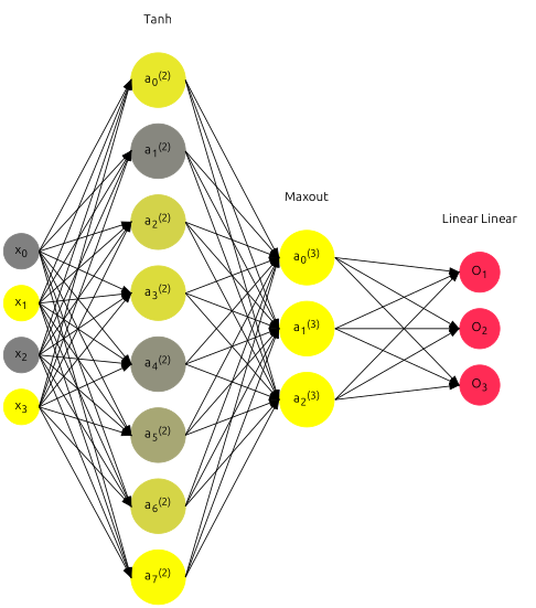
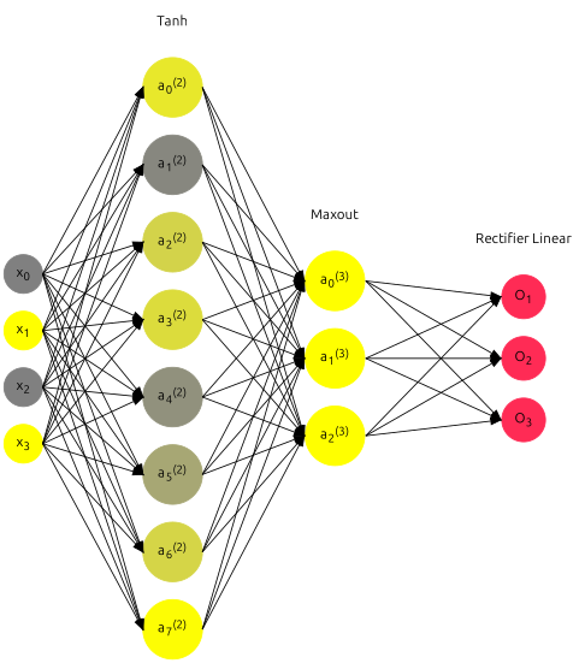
  digraph {
    rankdir=LR
    ranksep=1.4
    splines=false
    fontname=Ubuntu
    node [shape=circle style=filled fontname=Ubuntu]
    edge [headport=w style=solid tailport=e fontname=Ubuntu]
    n1 [color="0.1667, 0.0, 0.5" fillcolor="0.1667, 0.0, 0.5" label=<x<sub>0</sub>>]
    n2 [color="0.1667, 1.0, 1.0" fillcolor="0.1667, 1.0, 1.0" label=<x<sub>1</sub>>]
    n3 [color="0.1667, 0.0, 0.5" fillcolor="0.1667, 0.0, 0.5" label=<x<sub>2</sub>>]
    n4 [color="0.1667, 1.0, 1.0" fillcolor="0.1667, 1.0, 1.0" label=<x<sub>3</sub>>]
    n5 [color="0.1667, 0.814799, 0.907399" fillcolor="0.1667, 0.814799, 0.907399" label=<a<sub>0</sub><sup>(2)</sup>>]
    n6 [color="0.1667, 0.057254, 0.528627" fillcolor="0.1667, 0.057254, 0.528627" label=<a<sub>1</sub><sup>(2)</sup>>]
    n7 [color="0.1667, 0.649040, 0.824520" fillcolor="0.1667, 0.649040, 0.824520" label=<a<sub>2</sub><sup>(2)</sup>>]
    n8 [color="0.1667, 0.724049, 0.862025" fillcolor="0.1667, 0.724049, 0.862025" label=<a<sub>3</sub><sup>(2)</sup>>]
    n9 [color="0.1667, 0.134540, 0.567270" fillcolor="0.1667, 0.134540, 0.567270" label=<a<sub>4</sub><sup>(2)</sup>>]
    n10 [color="0.1667, 0.305057, 0.652529" fillcolor="0.1667, 0.305057, 0.652529" label=<a<sub>5</sub><sup>(2)</sup>>]
    n11 [color="0.1667, 0.664621, 0.832311" fillcolor="0.1667, 0.664621, 0.832311" label=<a<sub>6</sub><sup>(2)</sup>>]
    n12 [color="0.1667, 0.982347, 0.991173" fillcolor="0.1667, 0.982347, 0.991173" label=<a<sub>7</sub><sup>(2)</sup>>]
    n13 [color="0.1667, 1.327148, 1.163574" fillcolor="0.1667, 1.327148, 1.163574" label=<a<sub>0</sub><sup>(3)</sup>>]
    n14 [color="0.1667, 1.004801, 1.002400" fillcolor="0.1667, 1.004801, 1.002400" label=<a<sub>1</sub><sup>(3)</sup>>]
    n15 [color="0.1667, 1.004801, 1.002400" fillcolor="0.1667, 1.004801, 1.002400" label=<a<sub>2</sub><sup>(3)</sup>>]
    n16 [color="0.9667, 0.83, 1.0" fillcolor="0.9667, 0.83, 1.0" label=<O<sub>1</sub>>]
    n17 [color="0.9667, 0.83, 1.0" fillcolor="0.9667, 0.83, 1.0" label=<O<sub>2</sub>>]
    n18 [color="0.9667, 0.83, 1.0" fillcolor="0.9667, 0.83, 1.0" label=<O<sub>3</sub>>]
    n19 [label=Tanh shape=plaintext style=""]
    n20 [label=Maxout shape=plaintext style=""]
-   n21 [label="Linear Linear" shape=plaintext style=""]
+   n21 [label="Rectifier Linear" shape=plaintext style=""]
    subgraph sub_1 {
      n1
    }
    subgraph sub_2 {
      n2
    }
    subgraph sub_3 {
      n3
    }
    subgraph sub_4 {
      n4
    }
    subgraph sub_5 {
      n5
    }
    subgraph sub_6 {
      n6
    }
    subgraph sub_7 {
      n7
    }
    subgraph sub_8 {
      n8
    }
    subgraph sub_9 {
      n9
    }
    subgraph sub_10 {
      n10
    }
    subgraph sub_11 {
      n11
    }
    subgraph sub_12 {
      n12
    }
    subgraph sub_13 {
      n13
    }
    subgraph sub_14 {
      n14
    }
    subgraph sub_15 {
      n15
    }
    subgraph sub_16 {
      n16
    }
    subgraph sub_17 {
      n17
    }
    subgraph sub_18 {
      n18
    }
    subgraph sub_19 {
      rank=same
      n1
      n2
      n3
      n4
    }
    subgraph sub_20 {
      rank=same
      n5
      n6
      n7
      n8
      n9
      n10
      n11
      n12
    }
    subgraph sub_21 {
      rank=same
      n13
      n14
      n15
    }
    subgraph sub_22 {
      rank=same
      n16
      n17
      n18
    }
    subgraph sub_23 {
      rank=same
      n5
      n19
    }
    subgraph sub_24 {
      rank=same
      n13
      n20
    }
    subgraph sub_25 {
      rank=same
      n16
      n21
    }
    n1 -> n2 [style=invis]
    n1 -> n5
    n1 -> n6
    n1 -> n7
    n1 -> n8
    n1 -> n9
    n1 -> n10
    n1 -> n11
    n1 -> n12
    n2 -> n3 [style=invis]
    n2 -> n5
    n2 -> n6
    n2 -> n7
    n2 -> n8
    n2 -> n9
    n2 -> n10
    n2 -> n11
    n2 -> n12
    n3 -> n4 [style=invis]
    n3 -> n5
    n3 -> n6
    n3 -> n7
    n3 -> n8
    n3 -> n9
    n3 -> n10
    n3 -> n11
    n3 -> n12
    n4 -> n5
    n4 -> n6
    n4 -> n7
    n4 -> n8
    n4 -> n9
    n4 -> n10
    n4 -> n11
    n4 -> n12
    n5 -> n6 [style=invis]
    n5 -> n13
    n5 -> n14
    n5 -> n15
    n6 -> n7 [style=invis]
    n6 -> n13
    n6 -> n14
    n6 -> n15
    n7 -> n8 [style=invis]
    n7 -> n13
    n7 -> n14
    n7 -> n15
    n8 -> n9 [style=invis]
    n8 -> n13
    n8 -> n14
    n8 -> n15
    n9 -> n10 [style=invis]
    n9 -> n13
    n9 -> n14
    n9 -> n15
    n10 -> n11 [style=invis]
    n10 -> n13
    n10 -> n14
    n10 -> n15
    n11 -> n12 [style=invis]
    n11 -> n13
    n11 -> n14
    n11 -> n15
    n12 -> n13
    n12 -> n14
    n12 -> n15
    n13 -> n14 [style=invis]
    n13 -> n16
    n13 -> n17
    n13 -> n18
    n14 -> n15 [style=invis]
    n14 -> n16
    n14 -> n17
    n14 -> n18
    n15 -> n16
    n15 -> n17
    n15 -> n18
    n16 -> n17 [style=invis]
    n17 -> n18 [style=invis]
    n19 -> n5 [style=invis]
    n20 -> n13 [style=invis]
    n21 -> n16 [style=invis]
  }
